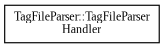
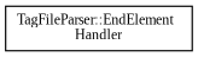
  digraph {
    rankdir=LR
    fontname="Liberation Serif"
-   n1 [color=black fillcolor=white fontname="Liberation Serif" fontsize=10 height=0.2 label="TagFileParser::TagFileParser\lHandler" shape=record style=filled width=0.4]
+   n1 [color=black fillcolor=white fontname="Liberation Serif" fontsize=10 height=0.2 label="TagFileParser::EndElement\lHandler" shape=record style=filled width=0.4]
  }
